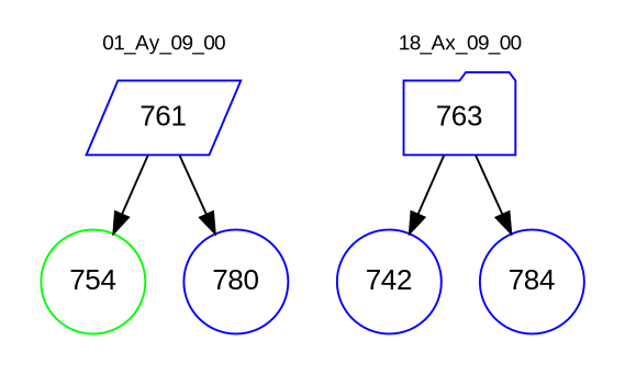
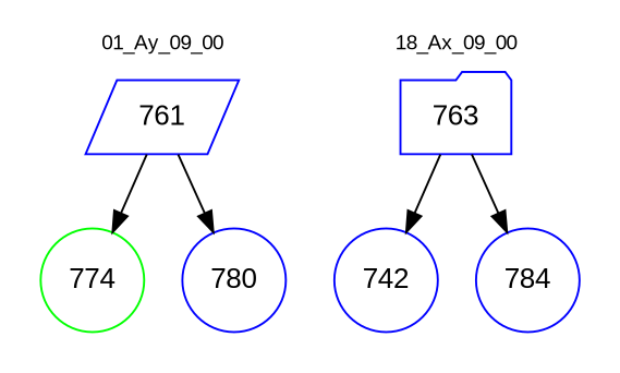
  digraph {
    fontname="Liberation Sans"
    node [color=blue fontname="Liberation Sans" shape=circle]
    edge [color=black fontname="Liberation Sans"]
    n1 [label=761 shape=parallelogram]
-   n2 [color=green label=754]
+   n2 [color=green label=774]
    n3 [label=780]
    n4 [label=763 shape=folder]
    n5 [label=742]
    n6 [label=784]
    subgraph cluster_1 {
      color=white
      fontsize=10
      label="01_Ay_09_00"
      n1
      n2
      n3
    }
    subgraph cluster_2 {
      color=white
      fontsize=10
      label="18_Ax_09_00"
      n4
      n5
      n6
    }
    n1 -> n2
    n1 -> n3
    n4 -> n5
    n4 -> n6
  }
